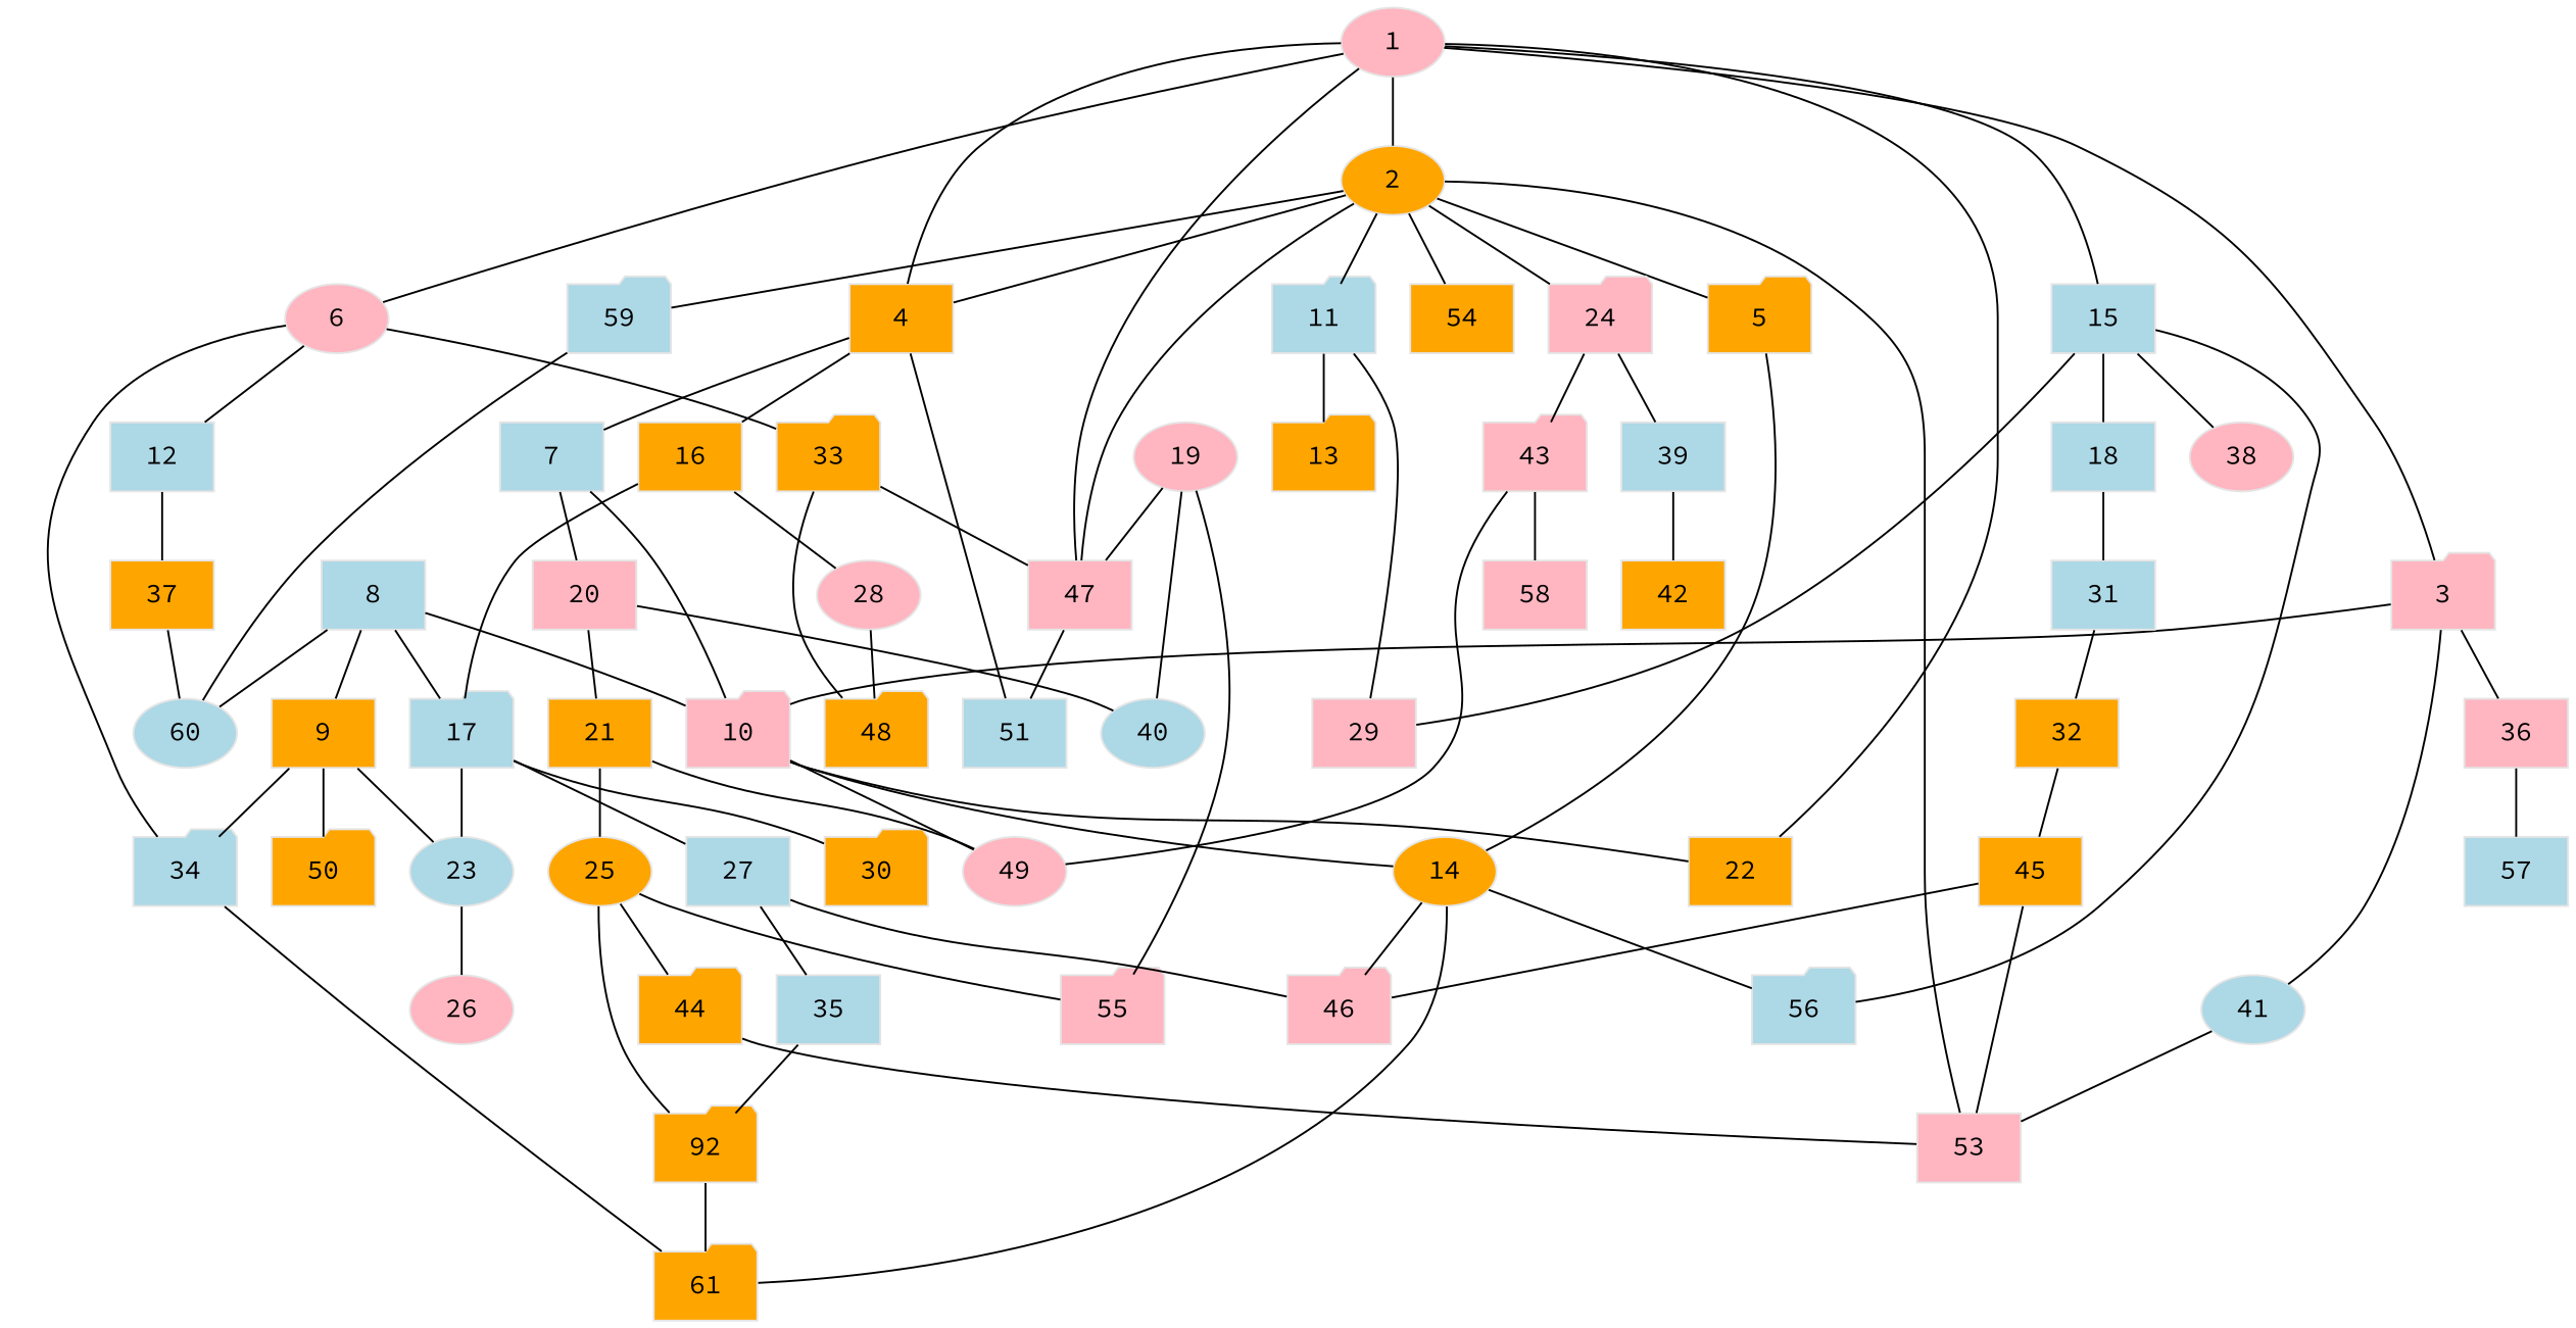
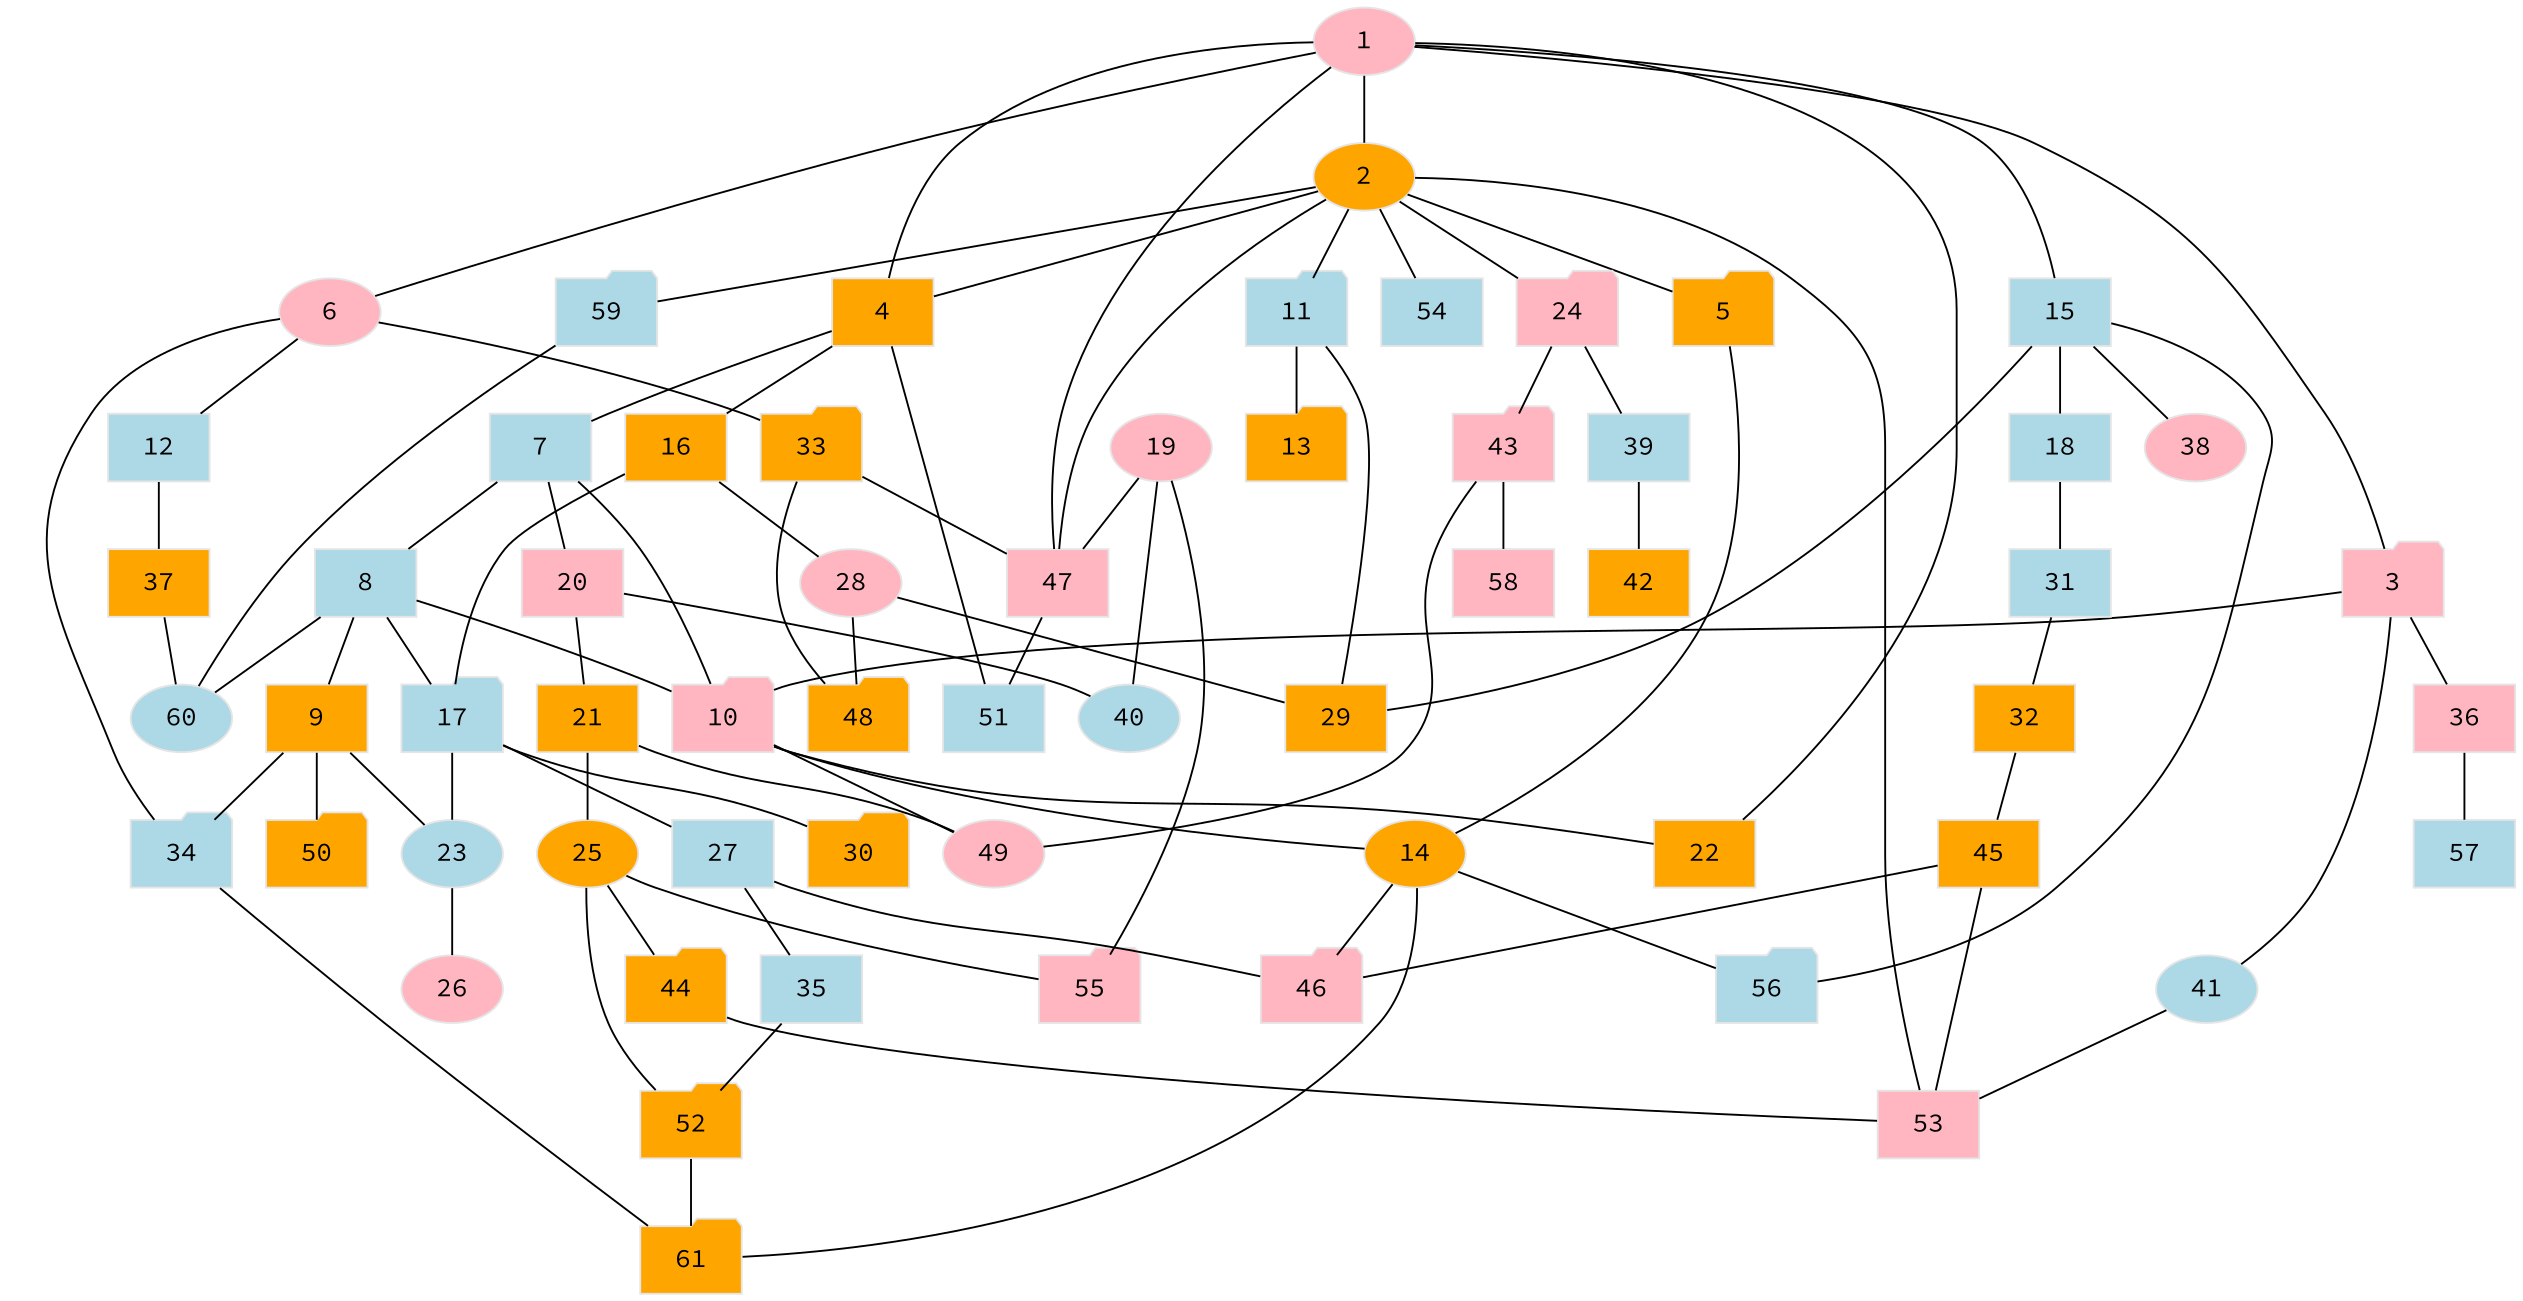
  graph {
    fontname="Source Code Pro"
    node [color=gray90 fillcolor=orange fontname="Source Code Pro" shape=box style=filled]
    edge [fontname="Source Code Pro"]
    1 [fillcolor=lightpink shape=ellipse]
    2 [shape=ellipse]
    3 [fillcolor=lightpink shape=folder]
    4
    6 [fillcolor=lightpink shape=ellipse]
    15 [fillcolor=lightblue]
    22
    47 [fillcolor=lightpink]
    5 [shape=folder]
    11 [fillcolor=lightblue shape=folder]
    24 [fillcolor=lightpink shape=folder]
    53 [fillcolor=lightpink]
-   54
+   54 [fillcolor=lightblue]
    59 [fillcolor=lightblue shape=folder]
    10 [fillcolor=lightpink shape=folder]
    36 [fillcolor=lightpink]
    41 [fillcolor=lightblue shape=ellipse]
    7 [fillcolor=lightblue]
    16
    51 [fillcolor=lightblue]
    12 [fillcolor=lightblue]
    33 [shape=folder]
    34 [fillcolor=lightblue shape=folder]
-   29 [fillcolor=lightpink]
+   29
    56 [fillcolor=lightblue shape=folder]
    18 [fillcolor=lightblue]
    38 [fillcolor=lightpink shape=ellipse]
    14 [shape=ellipse]
    13 [shape=folder]
    19 [fillcolor=lightpink shape=ellipse]
    40 [fillcolor=lightblue shape=ellipse]
    55 [fillcolor=lightpink shape=folder]
    39 [fillcolor=lightblue]
    43 [fillcolor=lightpink shape=folder]
    60 [fillcolor=lightblue shape=ellipse]
    49 [fillcolor=lightpink shape=ellipse]
    57 [fillcolor=lightblue]
    8 [fillcolor=lightblue]
    20 [fillcolor=lightpink]
    17 [fillcolor=lightblue shape=folder]
    28 [fillcolor=lightpink shape=ellipse]
    46 [fillcolor=lightpink shape=folder]
    61 [shape=folder]
    37
    48 [shape=folder]
    9
    21
    23 [fillcolor=lightblue shape=ellipse]
    50 [shape=folder]
    27 [fillcolor=lightblue]
    30 [shape=folder]
    26 [fillcolor=lightpink shape=ellipse]
    31 [fillcolor=lightblue]
    35 [fillcolor=lightblue]
    32
    25 [shape=ellipse]
    44 [shape=folder]
-   52 [shape=folder label=92]
+   52 [shape=folder]
    42
    58 [fillcolor=lightpink]
    45
    1 -- 2
    1 -- 3
    1 -- 4
    1 -- 6
    1 -- 15
    1 -- 22
    1 -- 47
    2 -- 4
    2 -- 47
    2 -- 5
    2 -- 11
    2 -- 24
    2 -- 53
    2 -- 54
    2 -- 59
    3 -- 10
    3 -- 36
    3 -- 41
    4 -- 7
    4 -- 16
    4 -- 51
    6 -- 12
    6 -- 33
    6 -- 34
    15 -- 29
    15 -- 56
    15 -- 18
    15 -- 38
    47 -- 51
    5 -- 14
    11 -- 29
    11 -- 13
    24 -- 39
    24 -- 43
    59 -- 60
    10 -- 22
    10 -- 14
    10 -- 49
    36 -- 57
    41 -- 53
    7 -- 10
+   7 -- 8
    7 -- 20
    16 -- 17
    16 -- 28
    12 -- 37
    33 -- 47
    33 -- 48
    34 -- 61
    18 -- 31
    14 -- 56
    14 -- 46
    14 -- 61
    19 -- 47
    19 -- 40
    19 -- 55
    39 -- 42
    43 -- 49
    43 -- 58
    8 -- 10
    8 -- 60
    8 -- 17
    8 -- 9
    20 -- 40
    20 -- 21
    17 -- 23
    17 -- 27
    17 -- 30
+   28 -- 29
    28 -- 48
    37 -- 60
    9 -- 34
    9 -- 23
    9 -- 50
    21 -- 49
    21 -- 25
    23 -- 26
    27 -- 46
    27 -- 35
    31 -- 32
    35 -- 52
    32 -- 45
    25 -- 55
    25 -- 44
    25 -- 52
    44 -- 53
    52 -- 61
    45 -- 53
    45 -- 46
  }
